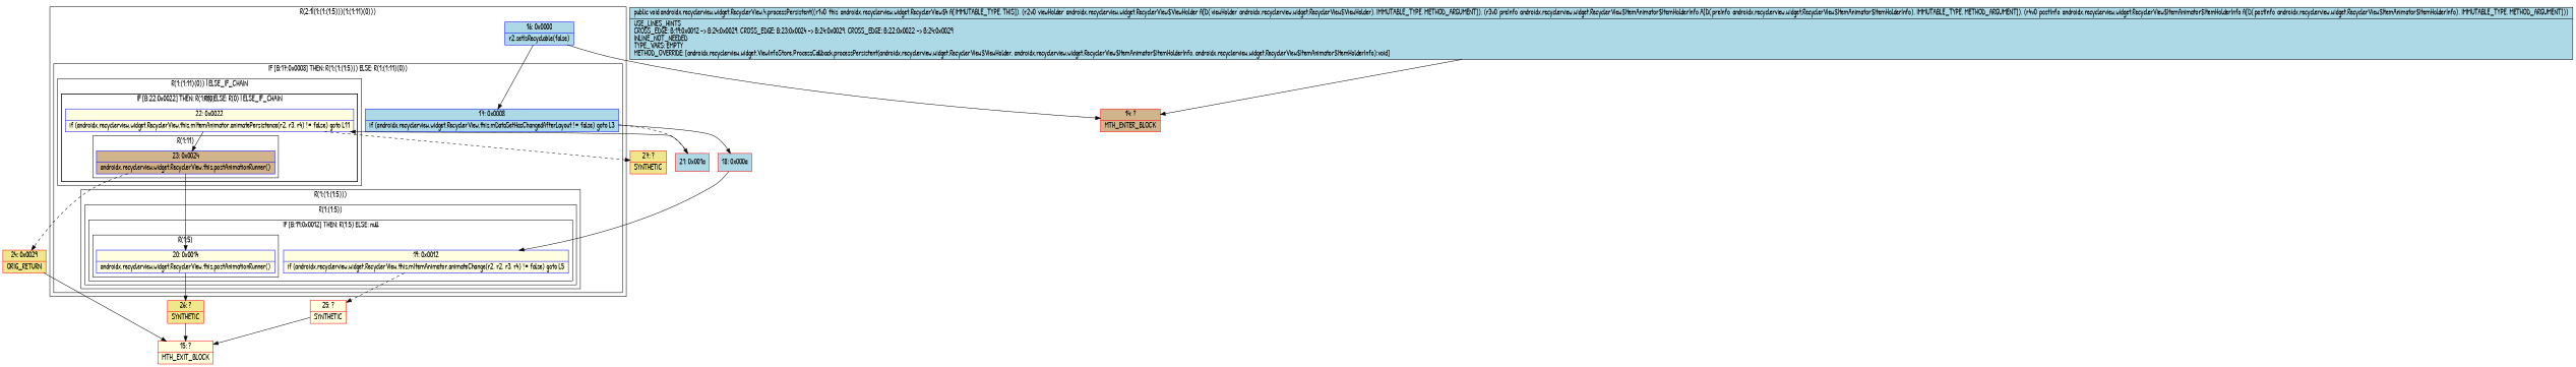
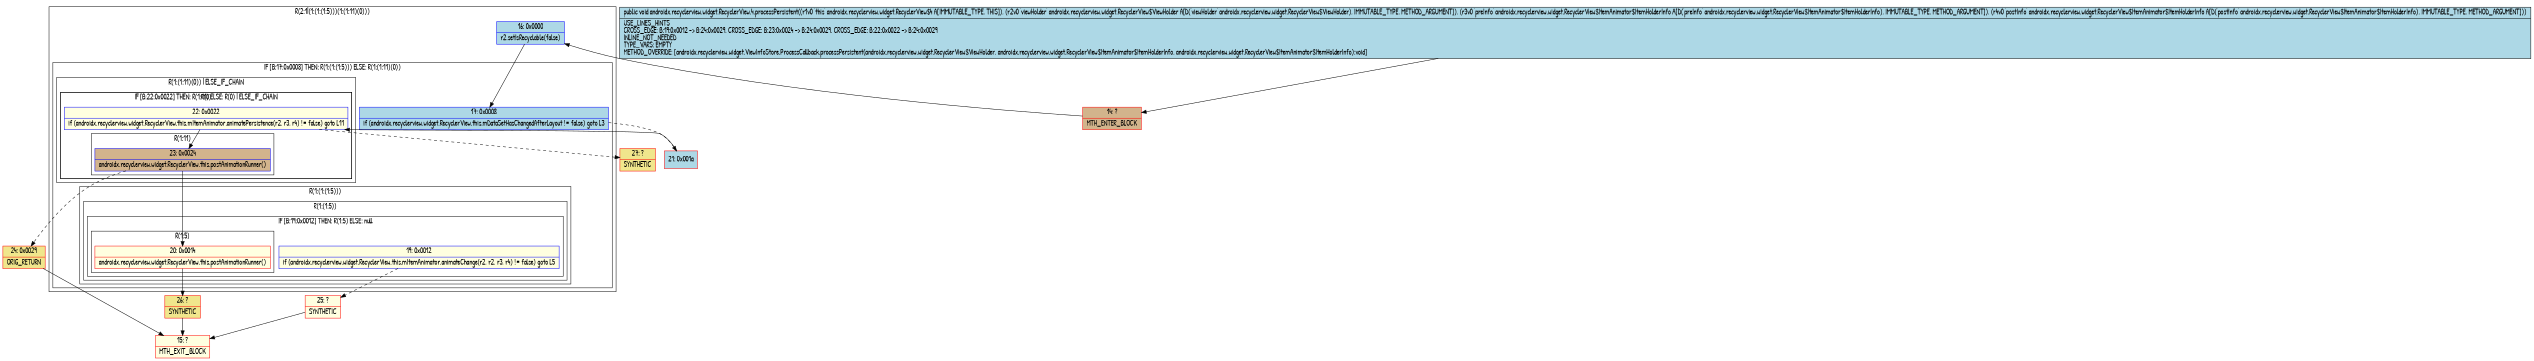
  digraph {
    fontname="Patrick Hand"
    node [color=red fillcolor=lightyellow fontname="Patrick Hand" shape=record style=filled]
    edge [fontname="Patrick Hand"]
-   n1 [color=blue label="{20\:\ 0x0014|androidx.recyclerview.widget.RecyclerView.this.postAnimationRunner()\l}"]
+   n1 [label="{20\:\ 0x0014|androidx.recyclerview.widget.RecyclerView.this.postAnimationRunner()\l}"]
    n2 [color=blue label="{19\:\ 0x0012|if (androidx.recyclerview.widget.RecyclerView.this.mItemAnimator.animateChange(r2, r2, r3, r4) != false) goto L5\l}"]
    n3 [color=blue fillcolor=tan label="{23\:\ 0x0024|androidx.recyclerview.widget.RecyclerView.this.postAnimationRunner()\l}"]
    n4 [color=blue label="{22\:\ 0x0022|if (androidx.recyclerview.widget.RecyclerView.this.mItemAnimator.animatePersistence(r2, r3, r4) != false) goto L11\l}"]
    n5 [color=blue fillcolor=lightblue label="{17\:\ 0x0008|if (androidx.recyclerview.widget.RecyclerView.this.mDataSetHasChangedAfterLayout != false) goto L3\l}"]
    n6 [color=blue fillcolor=lightblue label="{16\:\ 0x0000|r2.setIsRecyclable(false)\l}"]
    n7 [fillcolor=khaki label="{26\:\ ?|SYNTHETIC\l}"]
    n8 [label="{25\:\ ?|SYNTHETIC\l}"]
    n9 [fillcolor=khaki label="{24\:\ 0x0029|ORIG_RETURN\l}"]
    n10 [fillcolor=khaki label="{27\:\ ?|SYNTHETIC\l}"]
-   n11 [fillcolor=lightblue label="{18\:\ 0x000a}"]
    n12 [fillcolor=lightblue label="{21\:\ 0x001a}"]
    n13 [label="{15\:\ ?|MTH_EXIT_BLOCK\l}"]
    n14 [fillcolor=tan label="{14\:\ ?|MTH_ENTER_BLOCK\l}"]
    n15 [fillcolor=lightblue label="{public void androidx.recyclerview.widget.RecyclerView.4.processPersistent((r1v0 'this' androidx.recyclerview.widget.RecyclerView$4 A[IMMUTABLE_TYPE, THIS]), (r2v0 'viewHolder' androidx.recyclerview.widget.RecyclerView$ViewHolder A[D('viewHolder' androidx.recyclerview.widget.RecyclerView$ViewHolder), IMMUTABLE_TYPE, METHOD_ARGUMENT]), (r3v0 'preInfo' androidx.recyclerview.widget.RecyclerView$ItemAnimator$ItemHolderInfo A[D('preInfo' androidx.recyclerview.widget.RecyclerView$ItemAnimator$ItemHolderInfo), IMMUTABLE_TYPE, METHOD_ARGUMENT]), (r4v0 'postInfo' androidx.recyclerview.widget.RecyclerView$ItemAnimator$ItemHolderInfo A[D('postInfo' androidx.recyclerview.widget.RecyclerView$ItemAnimator$ItemHolderInfo), IMMUTABLE_TYPE, METHOD_ARGUMENT]))  | USE_LINES_HINTS\lCROSS_EDGE: B:19:0x0012 \-\> B:24:0x0029, CROSS_EDGE: B:23:0x0024 \-\> B:24:0x0029, CROSS_EDGE: B:22:0x0022 \-\> B:24:0x0029\lINLINE_NOT_NEEDED\lTYPE_VARS: EMPTY\lMETHOD_OVERRIDE: [androidx.recyclerview.widget.ViewInfoStore.ProcessCallback.processPersistent(androidx.recyclerview.widget.RecyclerView$ViewHolder, androidx.recyclerview.widget.RecyclerView$ItemAnimator$ItemHolderInfo, androidx.recyclerview.widget.RecyclerView$ItemAnimator$ItemHolderInfo):void]\l}" color=""]
    subgraph cluster_1 {
      label="R(2:1|(1:(1:(1:5)))(1:(1:11)(0)))"
      n6
      subgraph cluster_2 {
        label="IF [B:17:0x0008] THEN: R(1:(1:(1:5))) ELSE: R(1:(1:11)(0))"
        n5
        subgraph cluster_3 {
          label="R(1:(1:(1:5)))"
          subgraph cluster_4 {
            label="R(1:(1:5))"
            subgraph cluster_5 {
              label="IF [B:19:0x0012] THEN: R(1:5) ELSE: null"
              n2
              subgraph cluster_6 {
                label="R(1:5)"
                n1
              }
            }
          }
        }
        subgraph cluster_7 {
          label="R(1:(1:11)(0)) | ELSE_IF_CHAIN\l"
          subgraph cluster_8 {
            label="IF [B:22:0x0022] THEN: R(1:11) ELSE: R(0) | ELSE_IF_CHAIN\l"
            n4
            subgraph cluster_9 {
              label="R(1:11)"
              n3
            }
            subgraph cluster_10 {
              label="R(0)"
            }
          }
        }
      }
    }
    n1 -> n7
    n2 -> n8 [style=dashed]
    n3 -> n1
    n3 -> n9 [style=dashed]
    n4 -> n3
    n4 -> n10 [style=dashed]
-   n5 -> n11
    n5 -> n12 [style=dashed]
    n6 -> n5
    n7 -> n13
    n8 -> n13
    n9 -> n13
-   n11 -> n2
    n12 -> n4
-   n6 -> n14
+   n14 -> n6
    n15 -> n14
  }
